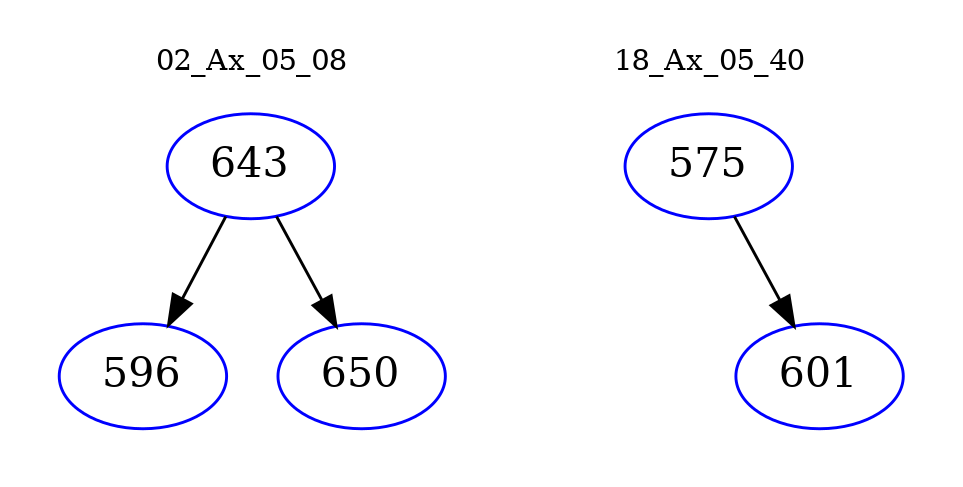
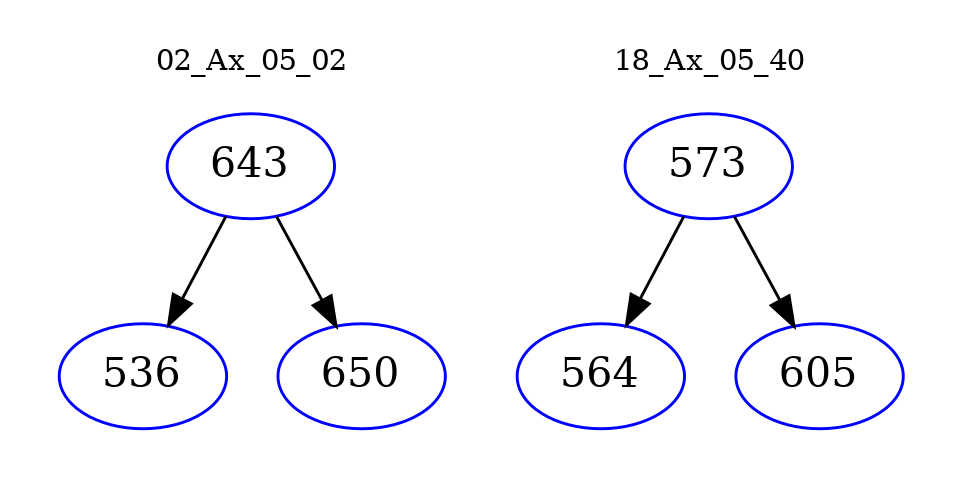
  digraph {
    node [color=blue]
    edge [color=black]
    n1 [label=643]
-   n2 [label=596]
+   n2 [label=536]
    n3 [label=650]
-   n4 [label=575]
-   n6 [label=601]
+   n4 [label=573]
+   n5 [label=564]
+   n6 [label=605]
    subgraph cluster_1 {
      color=white
      fontsize=10
-     label="02_Ax_05_08"
+     label="02_Ax_05_02"
      n1
      n2
      n3
    }
    subgraph cluster_2 {
      color=white
      fontsize=10
      label="18_Ax_05_40"
      n4
+     n5
      n6
    }
    n1 -> n2
    n1 -> n3
+   n4 -> n5
    n4 -> n6
  }
